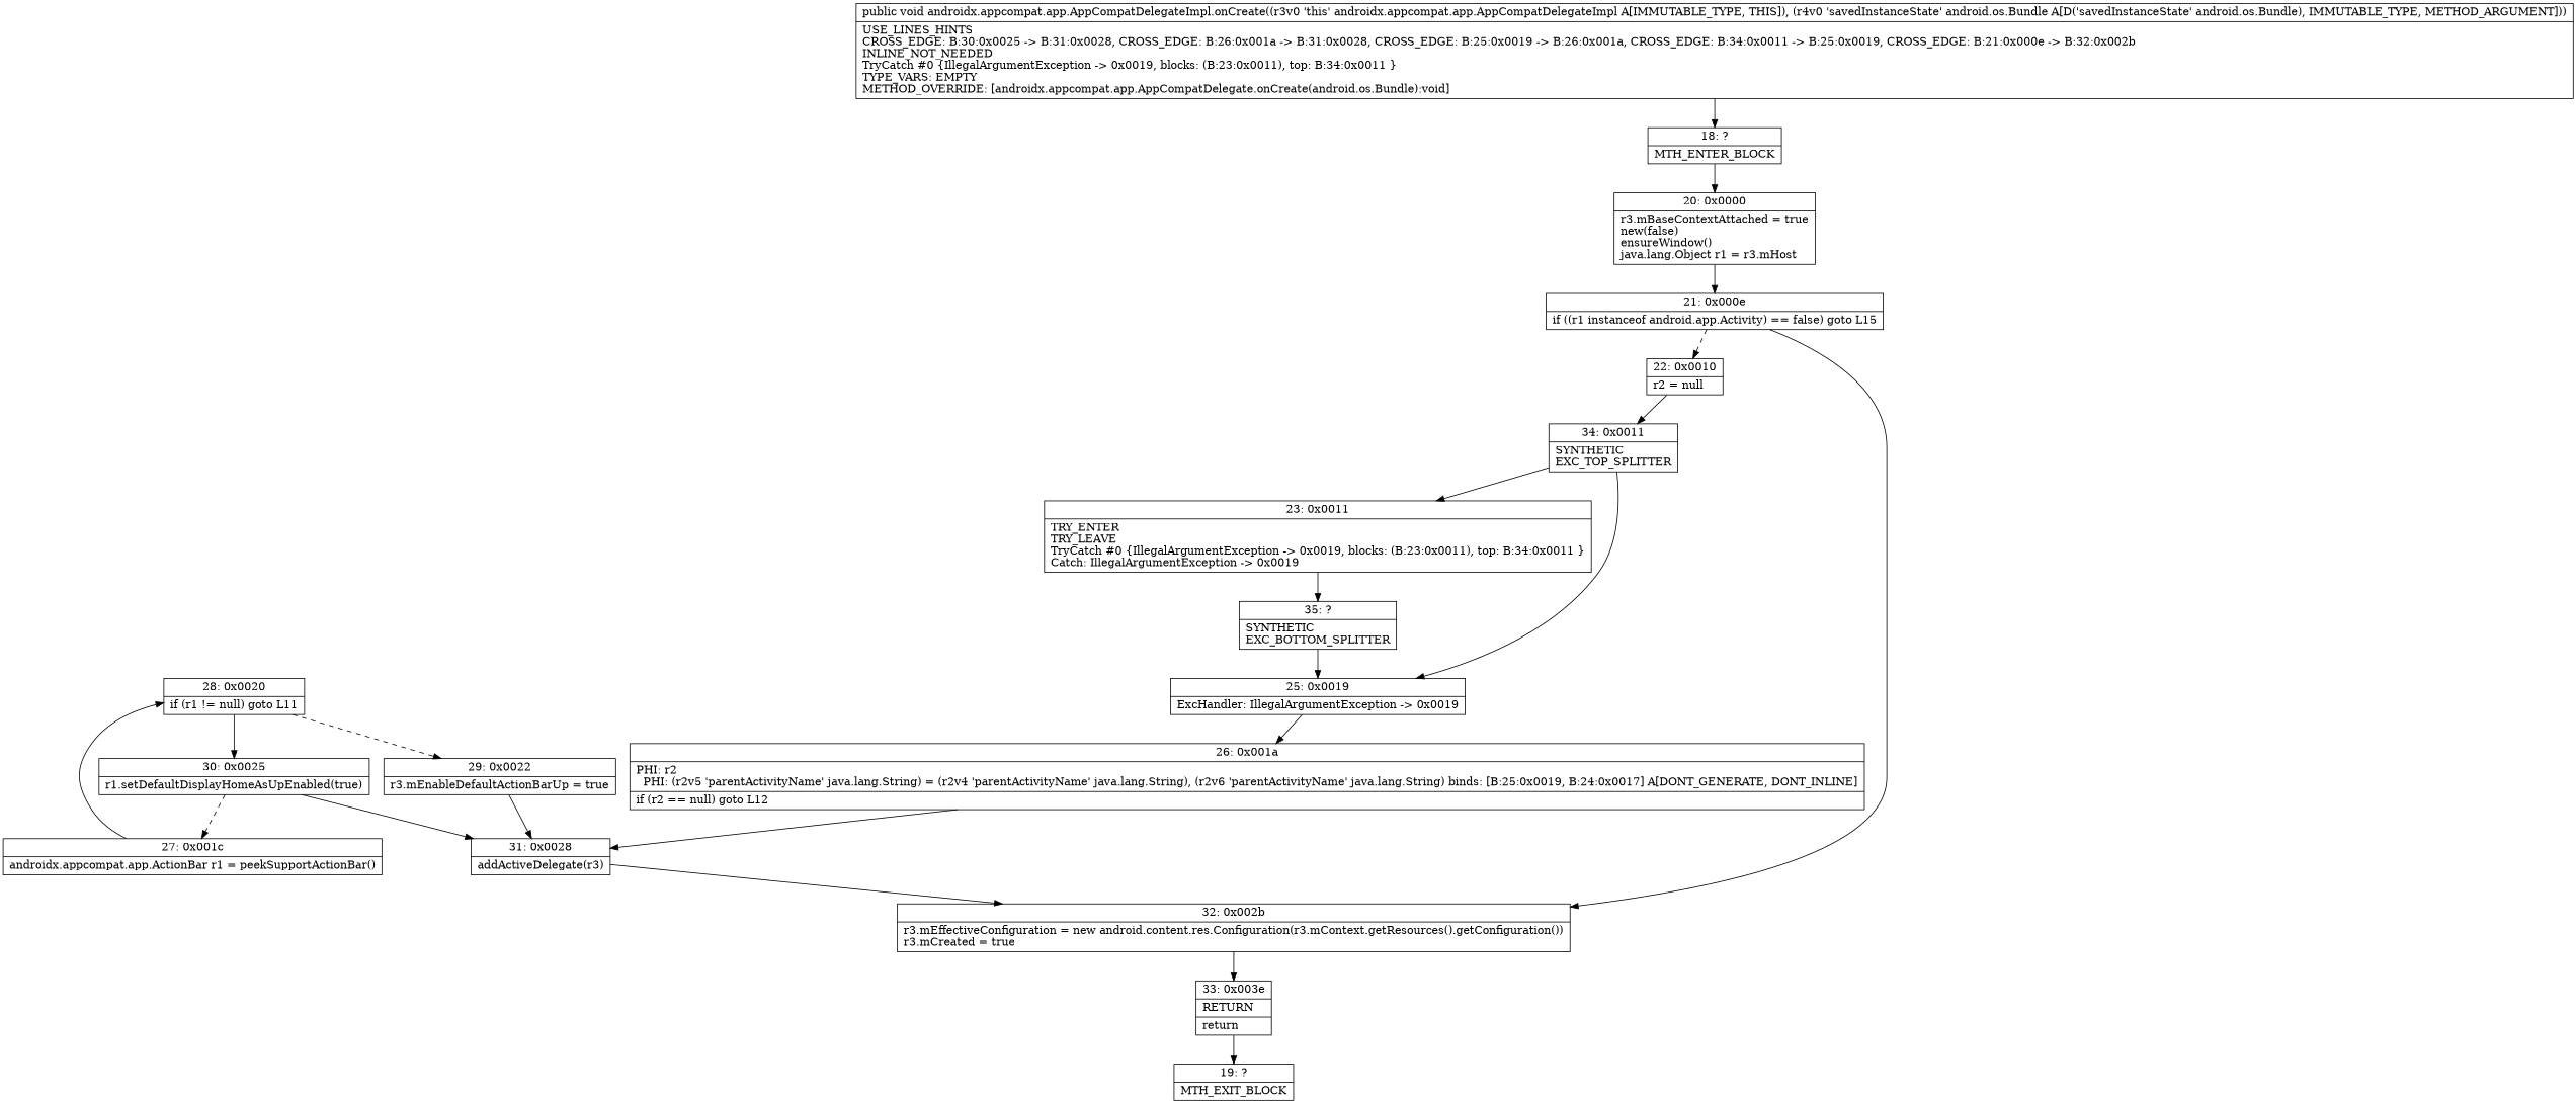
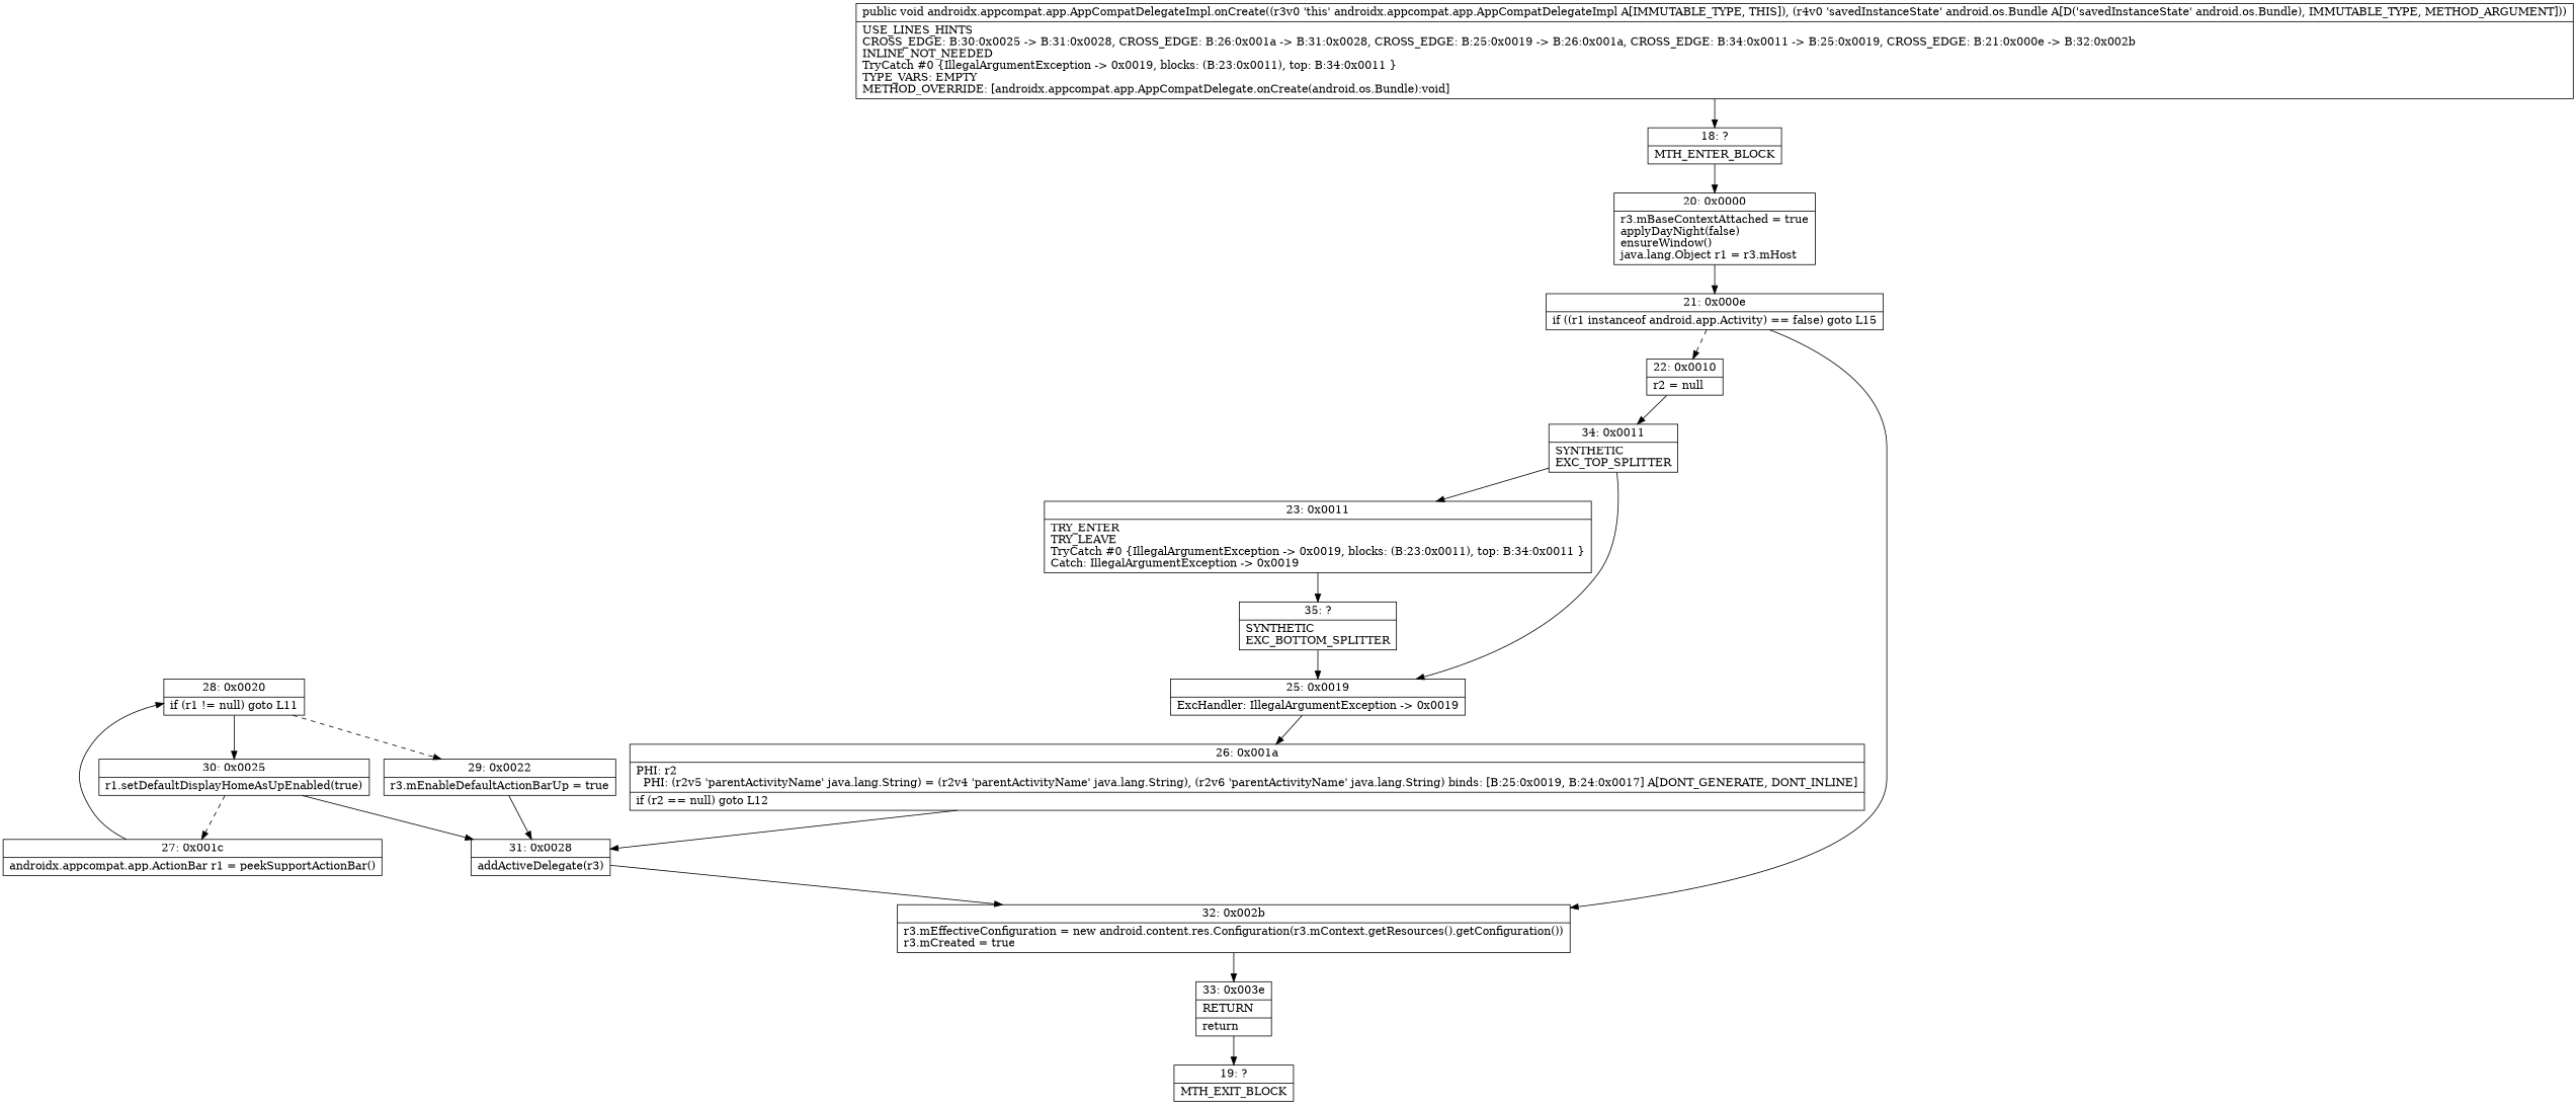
  digraph {
    node [shape=record]
    n1 [label="{18\:\ ?|MTH_ENTER_BLOCK\l}"]
-   n2 [label="{20\:\ 0x0000|r3.mBaseContextAttached = true\lnew(false)\lensureWindow()\ljava.lang.Object r1 = r3.mHost\l}"]
+   n2 [label="{20\:\ 0x0000|r3.mBaseContextAttached = true\lapplyDayNight(false)\lensureWindow()\ljava.lang.Object r1 = r3.mHost\l}"]
    n3 [label="{21\:\ 0x000e|if ((r1 instanceof android.app.Activity) == false) goto L15\l}"]
    n4 [label="{22\:\ 0x0010|r2 = null\l}"]
    n5 [label="{32\:\ 0x002b|r3.mEffectiveConfiguration = new android.content.res.Configuration(r3.mContext.getResources().getConfiguration())\lr3.mCreated = true\l}"]
    n6 [label="{34\:\ 0x0011|SYNTHETIC\lEXC_TOP_SPLITTER\l}"]
    n7 [label="{33\:\ 0x003e|RETURN\l|return\l}"]
    n8 [label="{23\:\ 0x0011|TRY_ENTER\lTRY_LEAVE\lTryCatch #0 \{IllegalArgumentException \-\> 0x0019, blocks: (B:23:0x0011), top: B:34:0x0011 \}\lCatch: IllegalArgumentException \-\> 0x0019\l}"]
    n9 [label="{25\:\ 0x0019|ExcHandler: IllegalArgumentException \-\> 0x0019\l}"]
    n10 [label="{35\:\ ?|SYNTHETIC\lEXC_BOTTOM_SPLITTER\l}"]
    n11 [label="{26\:\ 0x001a|PHI: r2 \l  PHI: (r2v5 'parentActivityName' java.lang.String) = (r2v4 'parentActivityName' java.lang.String), (r2v6 'parentActivityName' java.lang.String) binds: [B:25:0x0019, B:24:0x0017] A[DONT_GENERATE, DONT_INLINE]\l|if (r2 == null) goto L12\l}"]
    n12 [label="{31\:\ 0x0028|addActiveDelegate(r3)\l}"]
    n13 [label="{27\:\ 0x001c|androidx.appcompat.app.ActionBar r1 = peekSupportActionBar()\l}"]
    n14 [label="{28\:\ 0x0020|if (r1 != null) goto L11\l}"]
    n15 [label="{29\:\ 0x0022|r3.mEnableDefaultActionBarUp = true\l}"]
    n16 [label="{30\:\ 0x0025|r1.setDefaultDisplayHomeAsUpEnabled(true)\l}"]
    n17 [label="{19\:\ ?|MTH_EXIT_BLOCK\l}"]
    n18 [label="{public void androidx.appcompat.app.AppCompatDelegateImpl.onCreate((r3v0 'this' androidx.appcompat.app.AppCompatDelegateImpl A[IMMUTABLE_TYPE, THIS]), (r4v0 'savedInstanceState' android.os.Bundle A[D('savedInstanceState' android.os.Bundle), IMMUTABLE_TYPE, METHOD_ARGUMENT]))  | USE_LINES_HINTS\lCROSS_EDGE: B:30:0x0025 \-\> B:31:0x0028, CROSS_EDGE: B:26:0x001a \-\> B:31:0x0028, CROSS_EDGE: B:25:0x0019 \-\> B:26:0x001a, CROSS_EDGE: B:34:0x0011 \-\> B:25:0x0019, CROSS_EDGE: B:21:0x000e \-\> B:32:0x002b\lINLINE_NOT_NEEDED\lTryCatch #0 \{IllegalArgumentException \-\> 0x0019, blocks: (B:23:0x0011), top: B:34:0x0011 \}\lTYPE_VARS: EMPTY\lMETHOD_OVERRIDE: [androidx.appcompat.app.AppCompatDelegate.onCreate(android.os.Bundle):void]\l}"]
    n1 -> n2
    n2 -> n3
    n3 -> n4 [style=dashed]
    n3 -> n5
    n4 -> n6
    n5 -> n7
    n6 -> n8
    n6 -> n9
    n7 -> n17
    n8 -> n10
    n9 -> n11
    n10 -> n9
    n11 -> n12
    n12 -> n5
    n13 -> n14
    n14 -> n15 [style=dashed]
    n14 -> n16
    n15 -> n12
    n16 -> n12
    n16 -> n13 [style=dashed]
    n18 -> n1
  }
